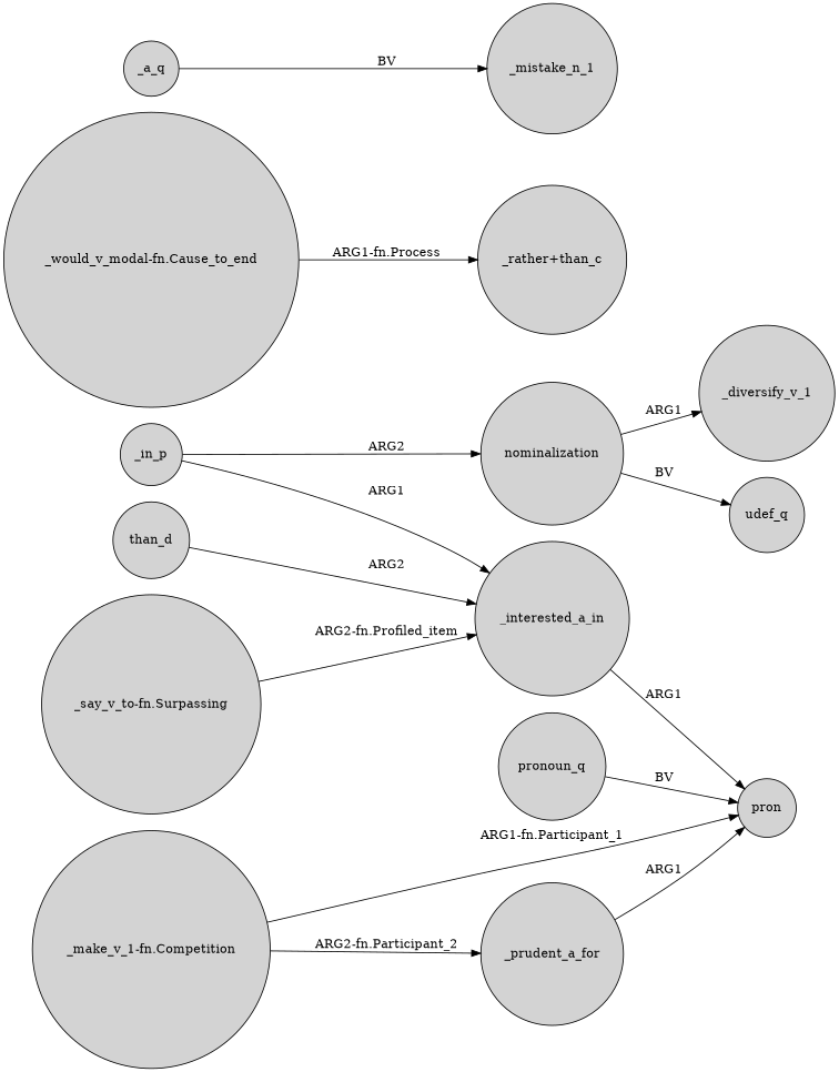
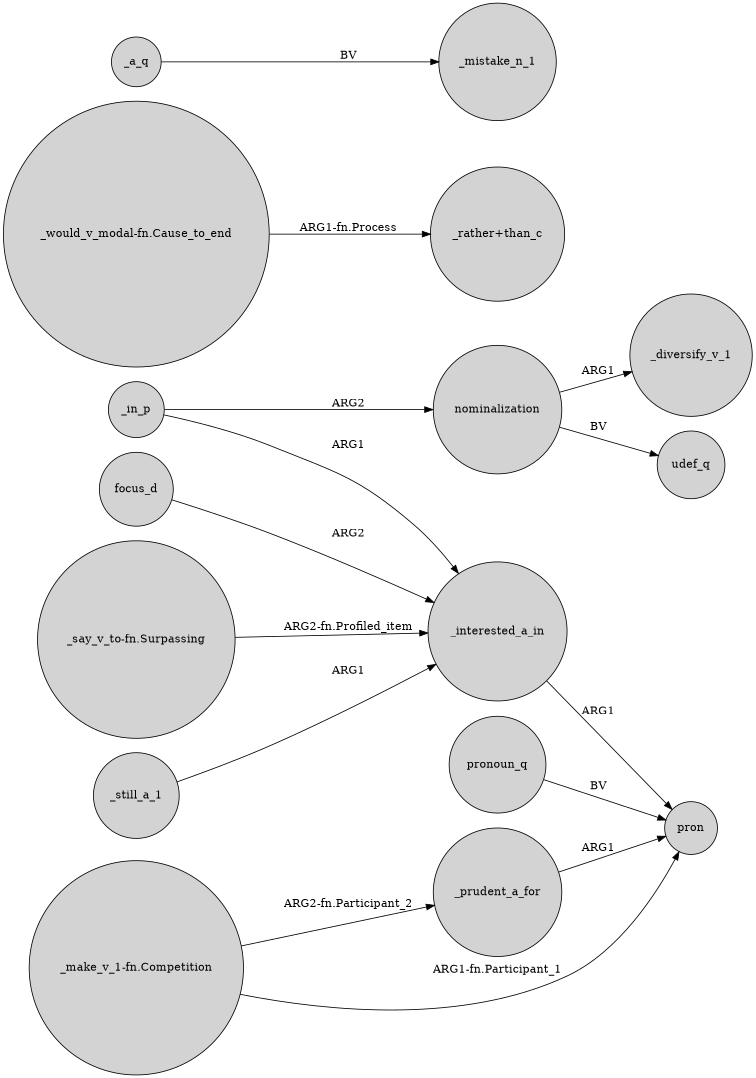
  digraph {
    rankdir=LR
    node [shape=circle style=filled]
    nominalization
    _diversify_v_1
    udef_q
-   focus_d [label=than_d]
+   focus_d
    _interested_a_in
    "_say_v_to-fn.Surpassing"
    pron
    "_make_v_1-fn.Competition"
    _prudent_a_for
    _in_p
+   _still_a_1
    "_would_v_modal-fn.Cause_to_end"
    "_rather+than_c"
    pronoun_q
    _a_q
    _mistake_n_1
    nominalization -> _diversify_v_1 [label=ARG1]
    nominalization -> udef_q [label=BV]
    focus_d -> _interested_a_in [label=ARG2]
    _interested_a_in -> pron [label=ARG1]
    "_say_v_to-fn.Surpassing" -> _interested_a_in [label="ARG2-fn.Profiled_item"]
    "_make_v_1-fn.Competition" -> pron [label="ARG1-fn.Participant_1"]
    "_make_v_1-fn.Competition" -> _prudent_a_for [label="ARG2-fn.Participant_2"]
    _prudent_a_for -> pron [label=ARG1]
    _in_p -> nominalization [label=ARG2]
    _in_p -> _interested_a_in [label=ARG1]
+   _still_a_1 -> _interested_a_in [label=ARG1]
    "_would_v_modal-fn.Cause_to_end" -> "_rather+than_c" [label="ARG1-fn.Process"]
    pronoun_q -> pron [label=BV]
    _a_q -> _mistake_n_1 [label=BV]
  }
